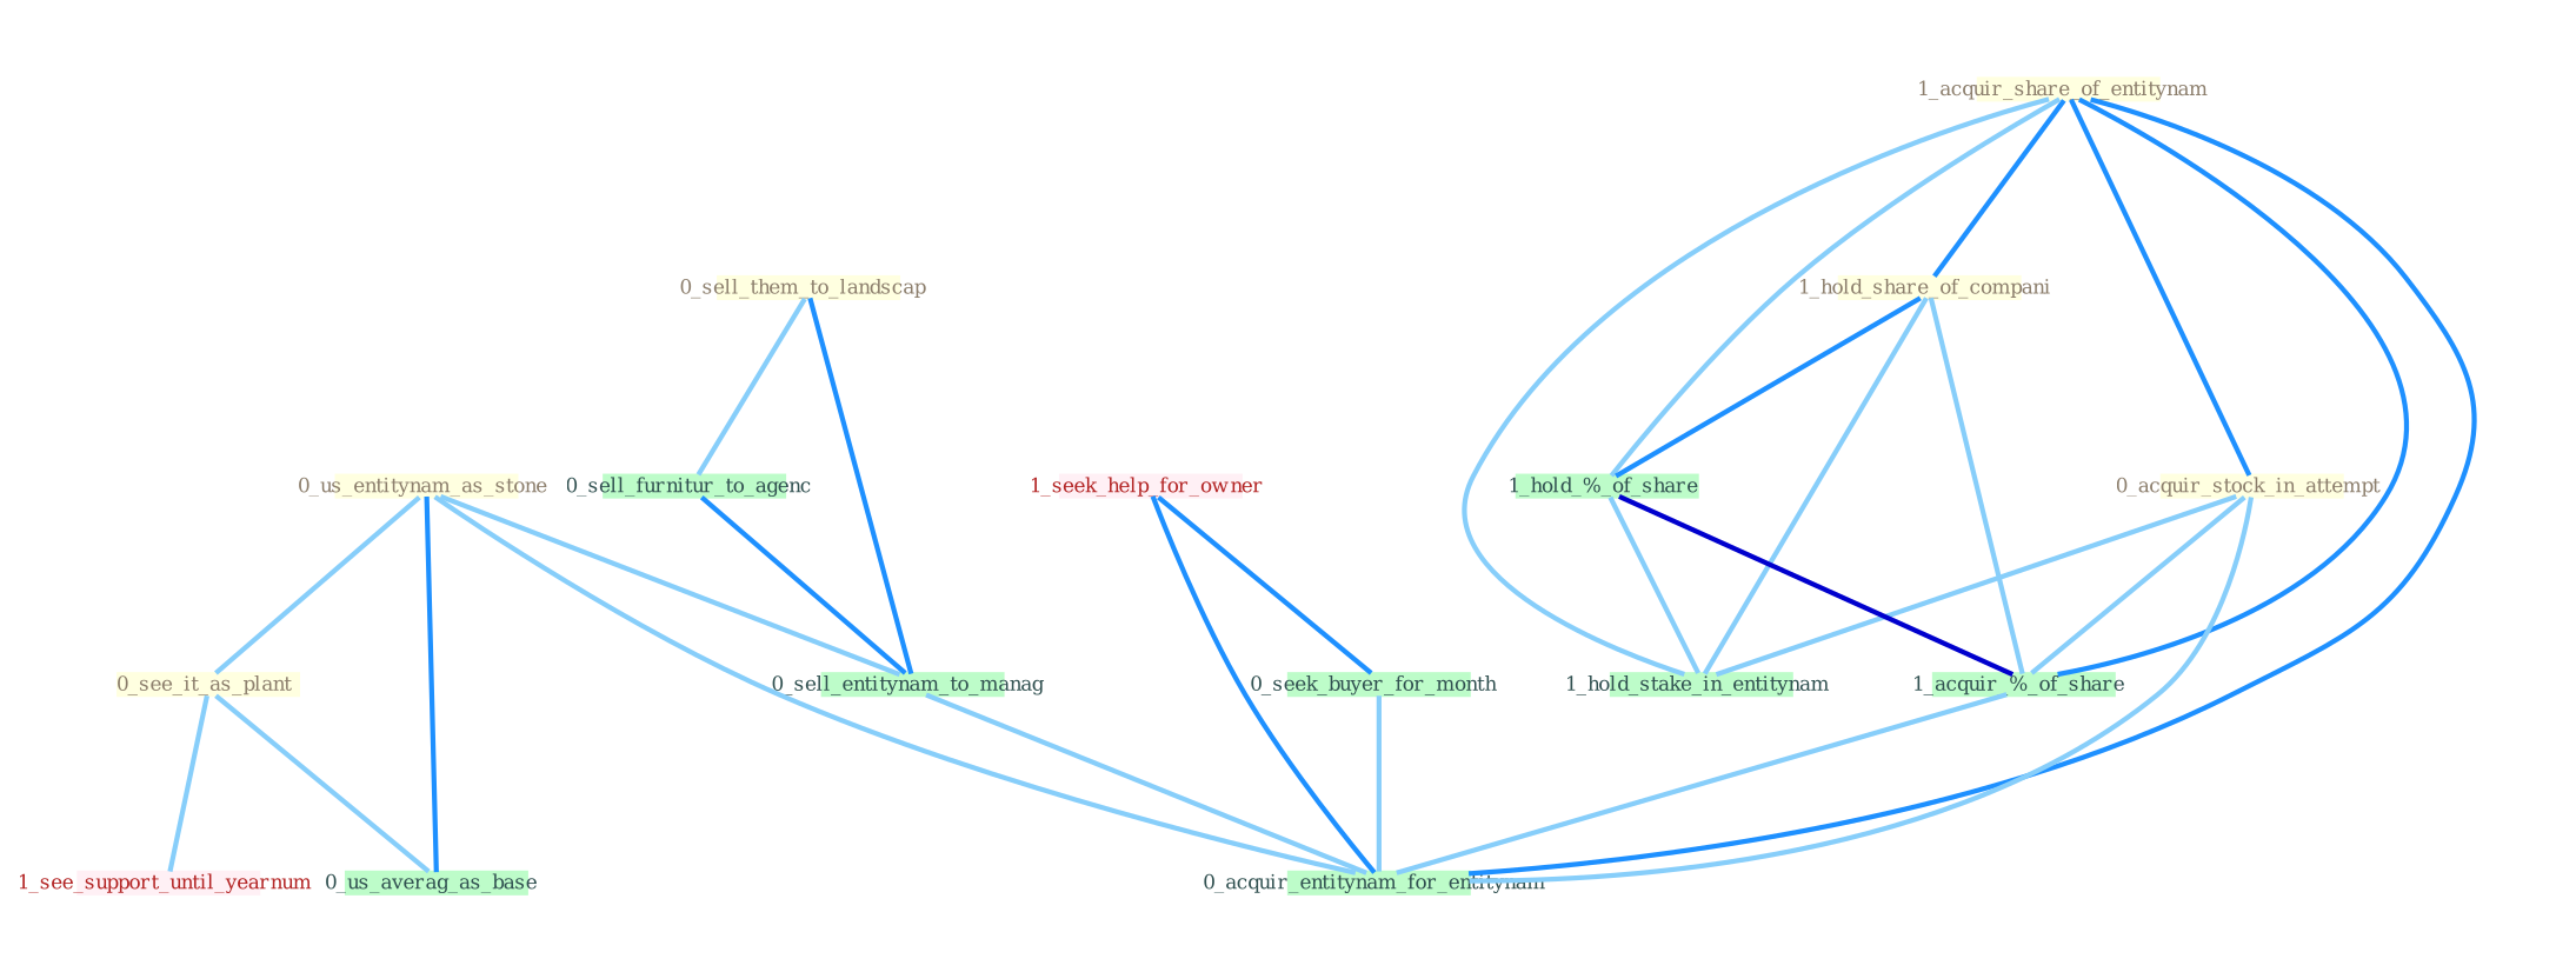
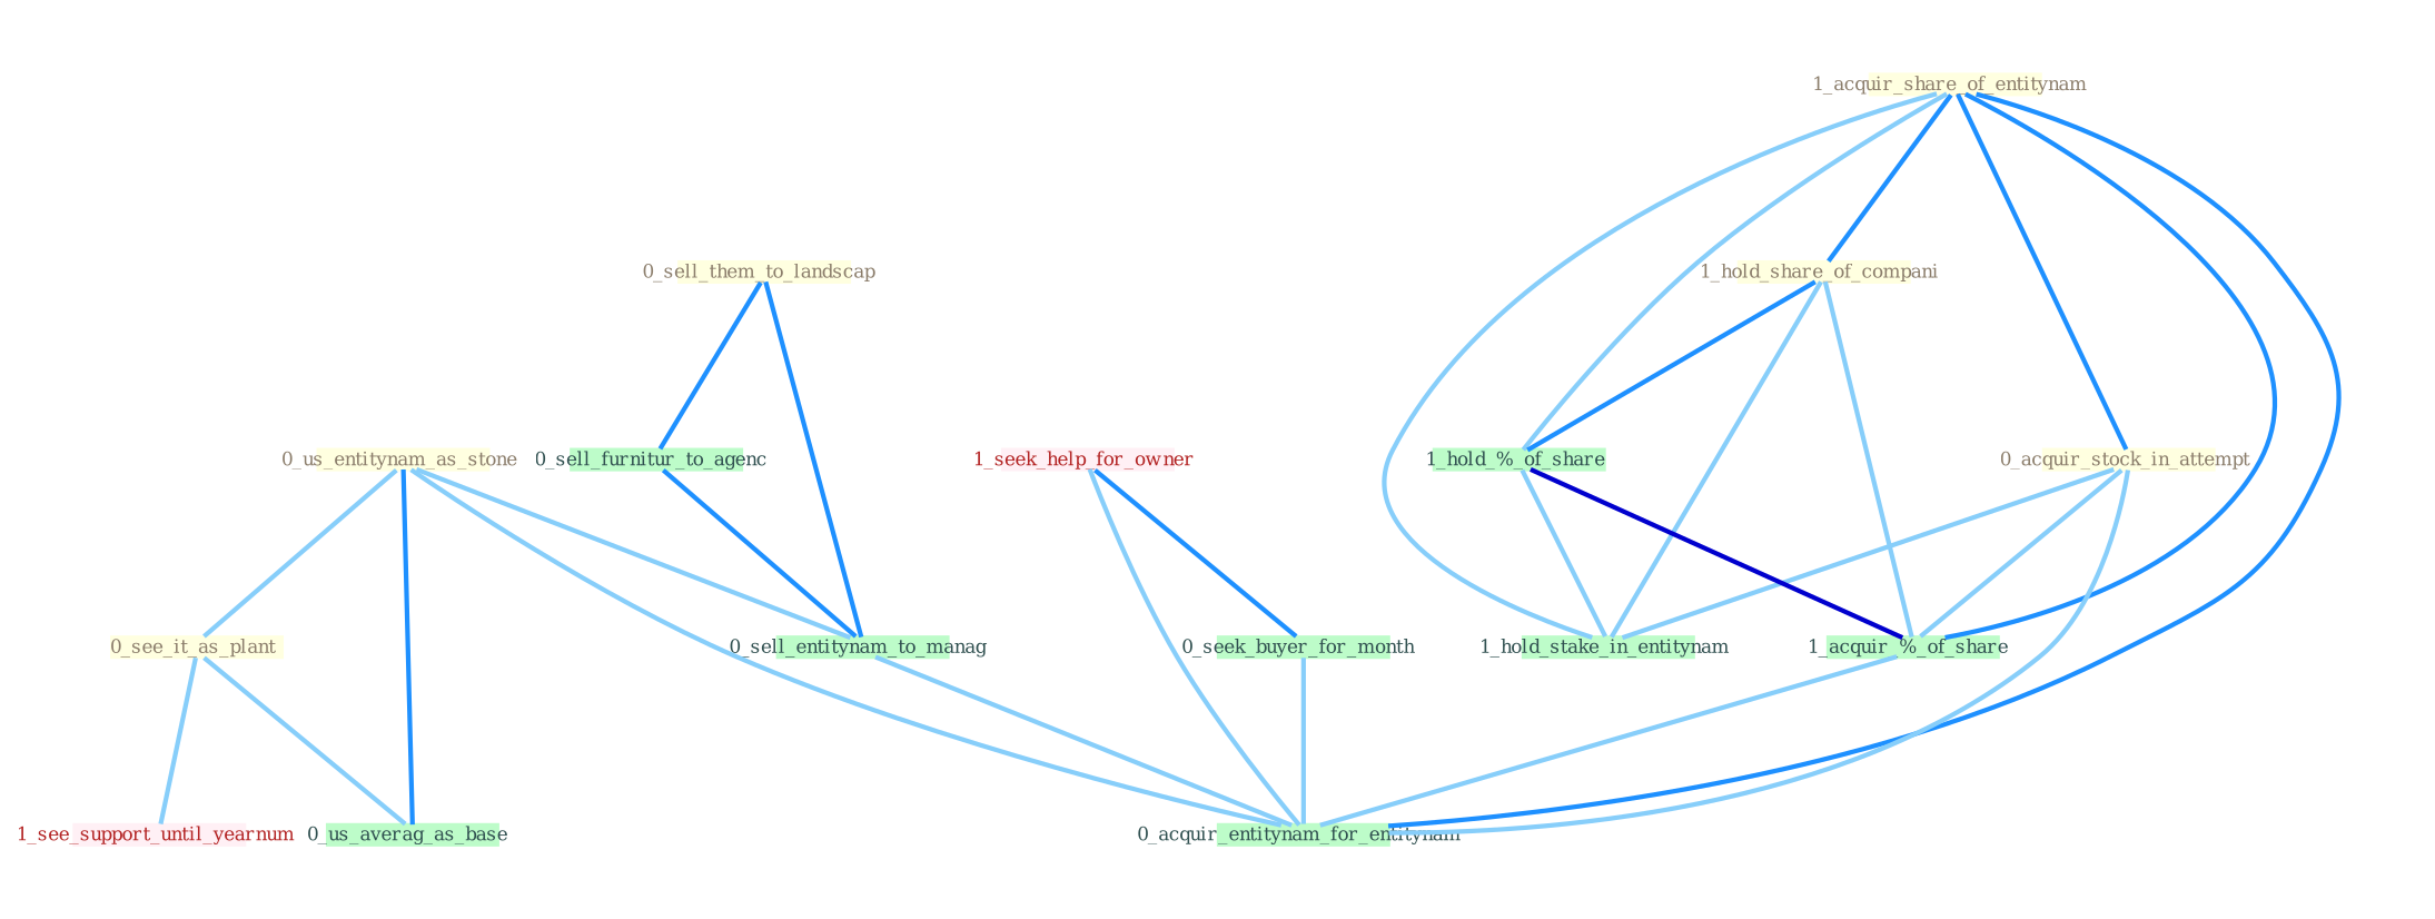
  graph {
    node [color="#BDFCC9" fixedsize=true fontcolor="#2f4f4f" fontsize=4 shape=polygon style=filled]
    edge [color="#87cefa" w=1]
    "1_acquir_share_of_entitynam " [color="#ffffe0" fontcolor="#8b7d6b" height=.06 width=.5]
    "0_sell_them_to_landscap " [color="#ffffe0" fontcolor="#8b7d6b" height=.06 width=.5]
    "0_us_entitynam_as_stone " [color="#ffffe0" fontcolor="#8b7d6b" height=.06 width=.5]
    "0_acquir_stock_in_attempt " [color="#ffffe0" fontcolor="#8b7d6b" height=.06 width=.5]
    "1_hold_share_of_compani " [color="#ffffe0" fontcolor="#8b7d6b" height=.06 width=.5]
    "0_see_it_as_plant " [color="#ffffe0" fontcolor="#8b7d6b" height=.06 width=.5]
    "1_seek_help_for_owner " [color="#fff0f5" fontcolor="#b22222" height=.06 width=.5]
    "1_see_support_until_yearnum " [color="#fff0f5" fontcolor="#b22222" height=.06 width=.5]
    "1_hold_%_of_share " [height=.06 width=.5]
    "1_hold_stake_in_entitynam " [height=.06 width=.5]
    "1_acquir_%_of_share " [height=.06 width=.5]
    "0_acquir_entitynam_for_entitynam " [height=.06 width=.5]
    "0_sell_furnitur_to_agenc " [height=.06 width=.5]
    "0_sell_entitynam_to_manag " [height=.06 width=.5]
    "0_us_averag_as_base " [height=.06 width=.5]
    "0_seek_buyer_for_month " [height=.06 width=.5]
    subgraph sub_1 {
      "1_acquir_share_of_entitynam "
      "0_sell_them_to_landscap "
      "0_us_entitynam_as_stone "
      "0_acquir_stock_in_attempt "
      "1_hold_share_of_compani "
      "0_see_it_as_plant "
    }
    subgraph sub_2 {
      "1_seek_help_for_owner "
      "1_see_support_until_yearnum "
    }
    "1_acquir_share_of_entitynam " -- "0_acquir_stock_in_attempt " [color="#1e90ff"]
    "1_acquir_share_of_entitynam " -- "1_hold_share_of_compani " [color="#1e90ff" w=2]
    "1_acquir_share_of_entitynam " -- "1_hold_%_of_share "
    "1_acquir_share_of_entitynam " -- "1_hold_stake_in_entitynam "
    "1_acquir_share_of_entitynam " -- "1_acquir_%_of_share " [color="#1e90ff" w=2]
    "1_acquir_share_of_entitynam " -- "0_acquir_entitynam_for_entitynam " [color="#1e90ff" w=2]
-   "0_sell_them_to_landscap " -- "0_sell_furnitur_to_agenc " [w=2]
+   "0_sell_them_to_landscap " -- "0_sell_furnitur_to_agenc " [color="#1e90ff" w=2]
    "0_sell_them_to_landscap " -- "0_sell_entitynam_to_manag " [color="#1e90ff" w=2]
    "0_us_entitynam_as_stone " -- "0_see_it_as_plant "
    "0_us_entitynam_as_stone " -- "0_acquir_entitynam_for_entitynam "
    "0_us_entitynam_as_stone " -- "0_sell_entitynam_to_manag "
    "0_us_entitynam_as_stone " -- "0_us_averag_as_base " [color="#1e90ff" w=2]
    "0_acquir_stock_in_attempt " -- "1_hold_stake_in_entitynam "
    "0_acquir_stock_in_attempt " -- "1_acquir_%_of_share "
    "0_acquir_stock_in_attempt " -- "0_acquir_entitynam_for_entitynam "
    "1_hold_share_of_compani " -- "1_hold_%_of_share " [color="#1e90ff" w=2]
    "1_hold_share_of_compani " -- "1_hold_stake_in_entitynam "
    "1_hold_share_of_compani " -- "1_acquir_%_of_share "
    "0_see_it_as_plant " -- "1_see_support_until_yearnum "
    "0_see_it_as_plant " -- "0_us_averag_as_base "
-   "1_seek_help_for_owner " -- "0_acquir_entitynam_for_entitynam " [color="#1e90ff"]
+   "1_seek_help_for_owner " -- "0_acquir_entitynam_for_entitynam "
    "1_seek_help_for_owner " -- "0_seek_buyer_for_month " [color="#1e90ff" w=2]
    "1_hold_%_of_share " -- "1_hold_stake_in_entitynam "
    "1_hold_%_of_share " -- "1_acquir_%_of_share " [color="#0000cd" w=3]
    "1_acquir_%_of_share " -- "0_acquir_entitynam_for_entitynam "
    "0_sell_furnitur_to_agenc " -- "0_sell_entitynam_to_manag " [color="#1e90ff" w=2]
    "0_sell_entitynam_to_manag " -- "0_acquir_entitynam_for_entitynam "
    "0_seek_buyer_for_month " -- "0_acquir_entitynam_for_entitynam "
  }
